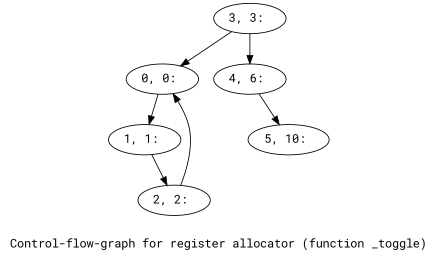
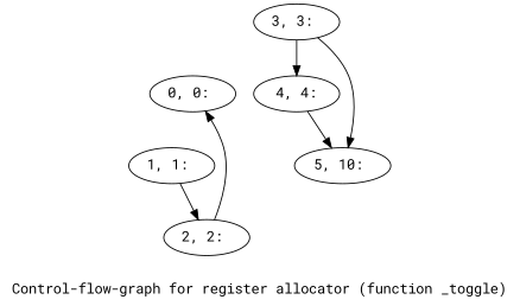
  digraph {
    fontname="Roboto Mono"
    label="Control-flow-graph for register allocator (function _toggle)"
    node [fontname="Roboto Mono"]
    edge [fontname="Roboto Mono"]
    n1 [label="0, 0: "]
    n2 [label="1, 1: "]
    n3 [label="2, 2: "]
    n4 [label="3, 3: "]
-   n5 [label="4, 6: "]
+   n5 [label="4, 4:"]
    n6 [label="5, 10: "]
-   n1 -> n2
    n2 -> n3
    n3 -> n1
    n4 -> n5
-   n4 -> n1
+   n4 -> n6
    n5 -> n6
  }
